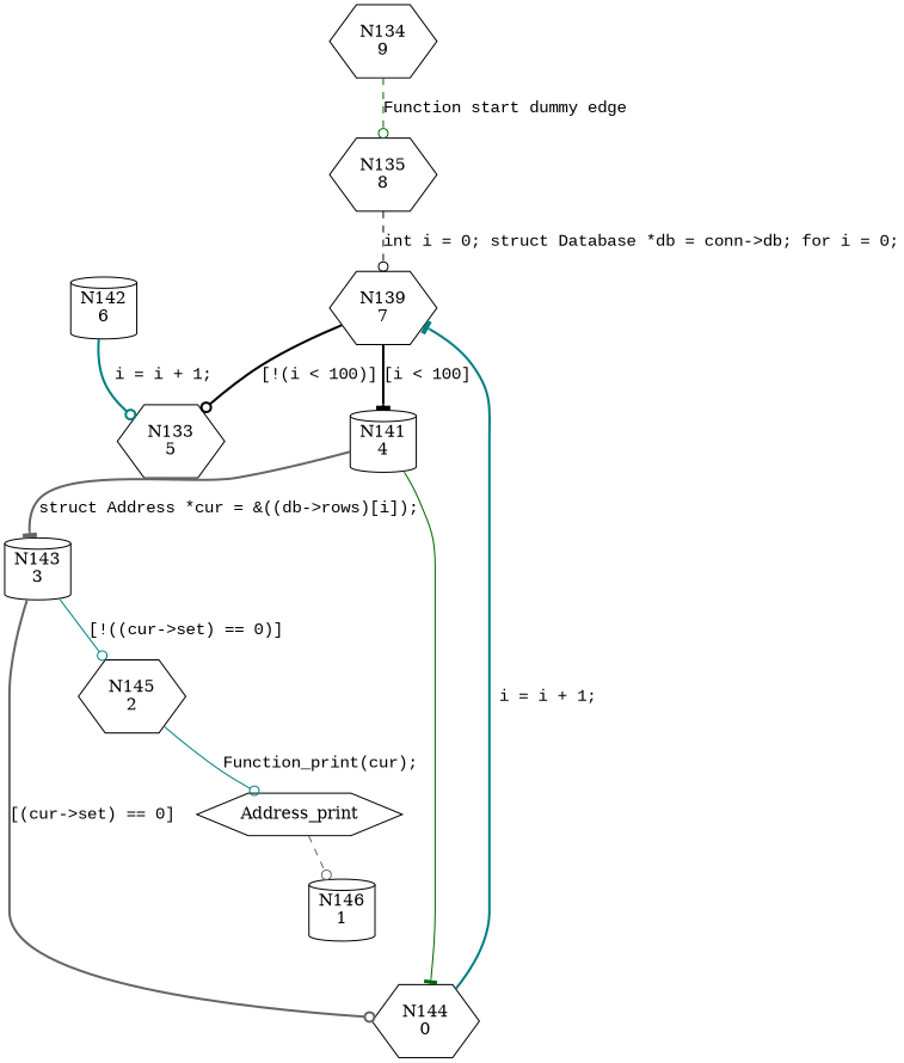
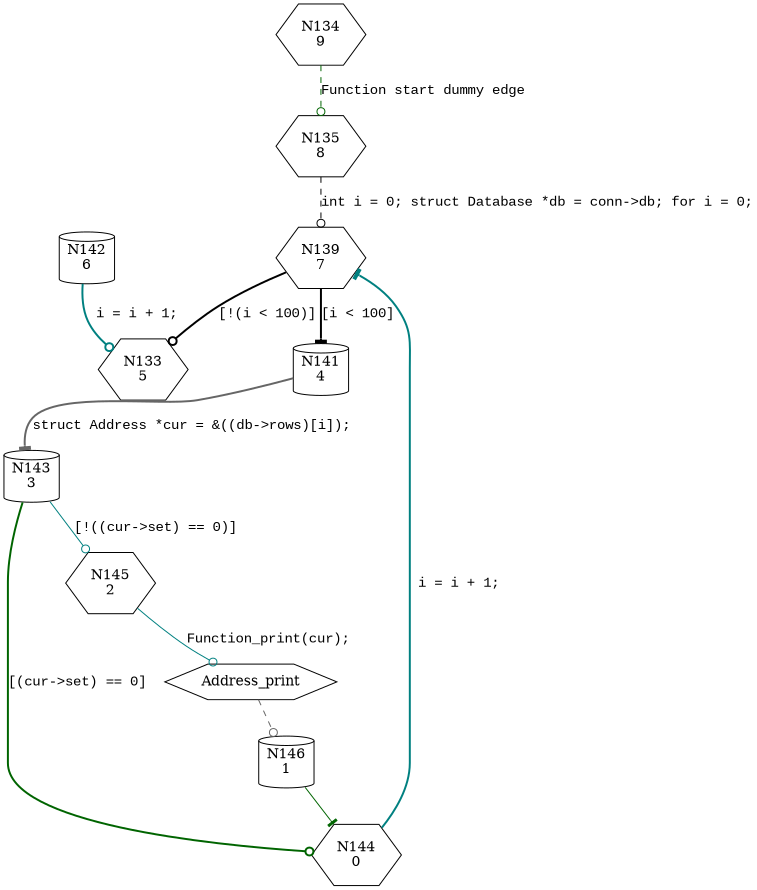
  digraph {
    node [shape=hexagon]
    edge [arrowhead=odot color=teal fontname="Courier New" style=bold]
    n1 [label="N134\n9"]
    n2 [label="N135\n8"]
    n3 [label="N139\n7"]
    n4 [label="N141\n4" shape=cylinder]
    n5 [label="N133\n5"]
    n6 [label="N143\n3" shape=cylinder]
    n7 [label="N142\n6" shape=cylinder]
    n8 [label="N144\n0"]
    n9 [label="N145\n2"]
    n10 [label=Address_print]
    n11 [label="N146\n1" shape=cylinder]
    n1 -> n2 [color=darkgreen label="Function start dummy edge" style=dashed]
    n2 -> n3 [color=black label="int i = 0; struct Database *db = conn->db; for i = 0;" style=dashed]
    n3 -> n4 [arrowhead=tee color=black label="[i < 100]"]
    n3 -> n5 [color=black label="[!(i < 100)]"]
    n4 -> n6 [arrowhead=tee color=gray40 label="struct Address *cur = &((db->rows)[i]);"]
-   n6 -> n8 [color=gray40 label="[(cur->set) == 0]"]
+   n6 -> n8 [color=darkgreen label="[(cur->set) == 0]"]
    n6 -> n9 [label="[!((cur->set) == 0)]" style=solid]
    n7 -> n5 [label=" i = i + 1;"]
    n8 -> n3 [arrowhead=tee label=" i = i + 1;"]
    n9 -> n10 [label="Function_print(cur);" style=solid]
    n10 -> n11 [color=gray40 style=dashed]
-   n4 -> n8 [arrowhead=tee color=darkgreen style=solid]
+   n11 -> n8 [arrowhead=tee color=darkgreen style=solid]
  }
